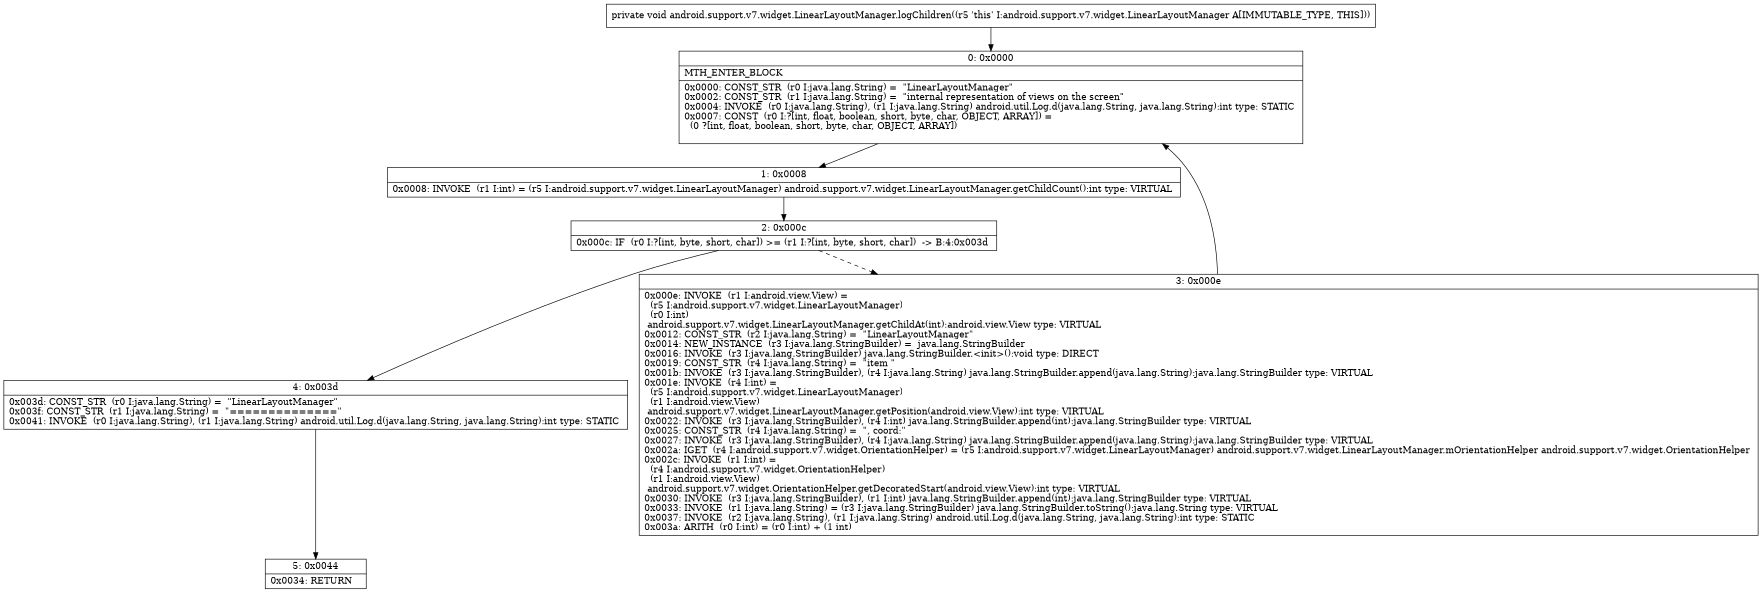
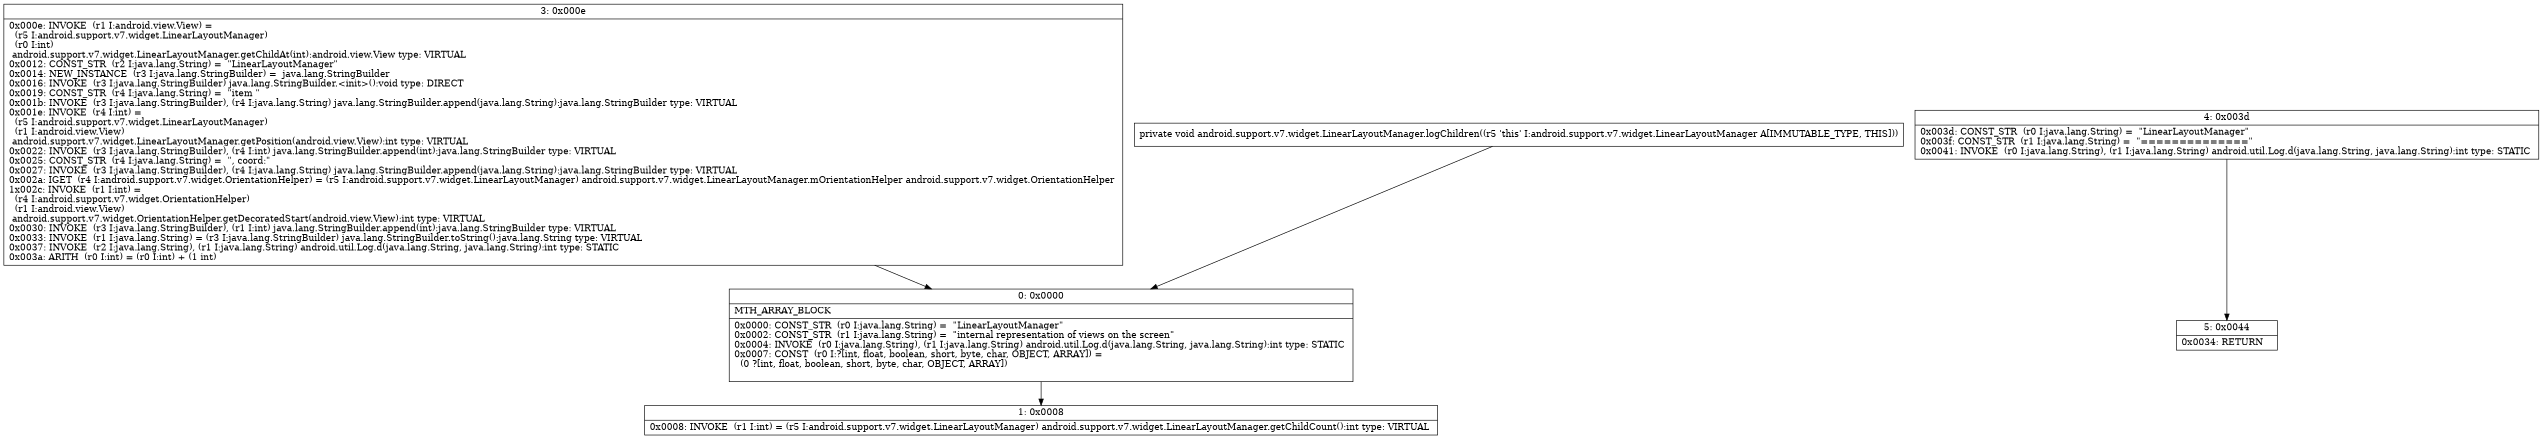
  digraph {
    node [shape=record]
-   n1 [label="{0\:\ 0x0000|MTH_ENTER_BLOCK\l|0x0000: CONST_STR  (r0 I:java.lang.String) =  \"LinearLayoutManager\" \l0x0002: CONST_STR  (r1 I:java.lang.String) =  \"internal representation of views on the screen\" \l0x0004: INVOKE  (r0 I:java.lang.String), (r1 I:java.lang.String) android.util.Log.d(java.lang.String, java.lang.String):int type: STATIC \l0x0007: CONST  (r0 I:?[int, float, boolean, short, byte, char, OBJECT, ARRAY]) = \l  (0 ?[int, float, boolean, short, byte, char, OBJECT, ARRAY])\l \l}"]
+   n1 [label="{0\:\ 0x0000|MTH_ARRAY_BLOCK\l|0x0000: CONST_STR  (r0 I:java.lang.String) =  \"LinearLayoutManager\" \l0x0002: CONST_STR  (r1 I:java.lang.String) =  \"internal representation of views on the screen\" \l0x0004: INVOKE  (r0 I:java.lang.String), (r1 I:java.lang.String) android.util.Log.d(java.lang.String, java.lang.String):int type: STATIC \l0x0007: CONST  (r0 I:?[int, float, boolean, short, byte, char, OBJECT, ARRAY]) = \l  (0 ?[int, float, boolean, short, byte, char, OBJECT, ARRAY])\l \l}"]
    n2 [label="{1\:\ 0x0008|0x0008: INVOKE  (r1 I:int) = (r5 I:android.support.v7.widget.LinearLayoutManager) android.support.v7.widget.LinearLayoutManager.getChildCount():int type: VIRTUAL \l}"]
-   n3 [label="{2\:\ 0x000c|0x000c: IF  (r0 I:?[int, byte, short, char]) \>= (r1 I:?[int, byte, short, char])  \-\> B:4:0x003d \l}"]
-   n4 [label="{3\:\ 0x000e|0x000e: INVOKE  (r1 I:android.view.View) = \l  (r5 I:android.support.v7.widget.LinearLayoutManager)\l  (r0 I:int)\l android.support.v7.widget.LinearLayoutManager.getChildAt(int):android.view.View type: VIRTUAL \l0x0012: CONST_STR  (r2 I:java.lang.String) =  \"LinearLayoutManager\" \l0x0014: NEW_INSTANCE  (r3 I:java.lang.StringBuilder) =  java.lang.StringBuilder \l0x0016: INVOKE  (r3 I:java.lang.StringBuilder) java.lang.StringBuilder.\<init\>():void type: DIRECT \l0x0019: CONST_STR  (r4 I:java.lang.String) =  \"item \" \l0x001b: INVOKE  (r3 I:java.lang.StringBuilder), (r4 I:java.lang.String) java.lang.StringBuilder.append(java.lang.String):java.lang.StringBuilder type: VIRTUAL \l0x001e: INVOKE  (r4 I:int) = \l  (r5 I:android.support.v7.widget.LinearLayoutManager)\l  (r1 I:android.view.View)\l android.support.v7.widget.LinearLayoutManager.getPosition(android.view.View):int type: VIRTUAL \l0x0022: INVOKE  (r3 I:java.lang.StringBuilder), (r4 I:int) java.lang.StringBuilder.append(int):java.lang.StringBuilder type: VIRTUAL \l0x0025: CONST_STR  (r4 I:java.lang.String) =  \", coord:\" \l0x0027: INVOKE  (r3 I:java.lang.StringBuilder), (r4 I:java.lang.String) java.lang.StringBuilder.append(java.lang.String):java.lang.StringBuilder type: VIRTUAL \l0x002a: IGET  (r4 I:android.support.v7.widget.OrientationHelper) = (r5 I:android.support.v7.widget.LinearLayoutManager) android.support.v7.widget.LinearLayoutManager.mOrientationHelper android.support.v7.widget.OrientationHelper \l0x002c: INVOKE  (r1 I:int) = \l  (r4 I:android.support.v7.widget.OrientationHelper)\l  (r1 I:android.view.View)\l android.support.v7.widget.OrientationHelper.getDecoratedStart(android.view.View):int type: VIRTUAL \l0x0030: INVOKE  (r3 I:java.lang.StringBuilder), (r1 I:int) java.lang.StringBuilder.append(int):java.lang.StringBuilder type: VIRTUAL \l0x0033: INVOKE  (r1 I:java.lang.String) = (r3 I:java.lang.StringBuilder) java.lang.StringBuilder.toString():java.lang.String type: VIRTUAL \l0x0037: INVOKE  (r2 I:java.lang.String), (r1 I:java.lang.String) android.util.Log.d(java.lang.String, java.lang.String):int type: STATIC \l0x003a: ARITH  (r0 I:int) = (r0 I:int) + (1 int) \l}"]
+   n4 [label="{3\:\ 0x000e|0x000e: INVOKE  (r1 I:android.view.View) = \l  (r5 I:android.support.v7.widget.LinearLayoutManager)\l  (r0 I:int)\l android.support.v7.widget.LinearLayoutManager.getChildAt(int):android.view.View type: VIRTUAL \l0x0012: CONST_STR  (r2 I:java.lang.String) =  \"LinearLayoutManager\" \l0x0014: NEW_INSTANCE  (r3 I:java.lang.StringBuilder) =  java.lang.StringBuilder \l0x0016: INVOKE  (r3 I:java.lang.StringBuilder) java.lang.StringBuilder.\<init\>():void type: DIRECT \l0x0019: CONST_STR  (r4 I:java.lang.String) =  \"item \" \l0x001b: INVOKE  (r3 I:java.lang.StringBuilder), (r4 I:java.lang.String) java.lang.StringBuilder.append(java.lang.String):java.lang.StringBuilder type: VIRTUAL \l0x001e: INVOKE  (r4 I:int) = \l  (r5 I:android.support.v7.widget.LinearLayoutManager)\l  (r1 I:android.view.View)\l android.support.v7.widget.LinearLayoutManager.getPosition(android.view.View):int type: VIRTUAL \l0x0022: INVOKE  (r3 I:java.lang.StringBuilder), (r4 I:int) java.lang.StringBuilder.append(int):java.lang.StringBuilder type: VIRTUAL \l0x0025: CONST_STR  (r4 I:java.lang.String) =  \", coord:\" \l0x0027: INVOKE  (r3 I:java.lang.StringBuilder), (r4 I:java.lang.String) java.lang.StringBuilder.append(java.lang.String):java.lang.StringBuilder type: VIRTUAL \l0x002a: IGET  (r4 I:android.support.v7.widget.OrientationHelper) = (r5 I:android.support.v7.widget.LinearLayoutManager) android.support.v7.widget.LinearLayoutManager.mOrientationHelper android.support.v7.widget.OrientationHelper \l1x002c: INVOKE  (r1 I:int) = \l  (r4 I:android.support.v7.widget.OrientationHelper)\l  (r1 I:android.view.View)\l android.support.v7.widget.OrientationHelper.getDecoratedStart(android.view.View):int type: VIRTUAL \l0x0030: INVOKE  (r3 I:java.lang.StringBuilder), (r1 I:int) java.lang.StringBuilder.append(int):java.lang.StringBuilder type: VIRTUAL \l0x0033: INVOKE  (r1 I:java.lang.String) = (r3 I:java.lang.StringBuilder) java.lang.StringBuilder.toString():java.lang.String type: VIRTUAL \l0x0037: INVOKE  (r2 I:java.lang.String), (r1 I:java.lang.String) android.util.Log.d(java.lang.String, java.lang.String):int type: STATIC \l0x003a: ARITH  (r0 I:int) = (r0 I:int) + (1 int) \l}"]
    n5 [label="{4\:\ 0x003d|0x003d: CONST_STR  (r0 I:java.lang.String) =  \"LinearLayoutManager\" \l0x003f: CONST_STR  (r1 I:java.lang.String) =  \"==============\" \l0x0041: INVOKE  (r0 I:java.lang.String), (r1 I:java.lang.String) android.util.Log.d(java.lang.String, java.lang.String):int type: STATIC \l}"]
    n6 [label="{5\:\ 0x0044|0x0034: RETURN   \l}"]
    n7 [label="{private void android.support.v7.widget.LinearLayoutManager.logChildren((r5 'this' I:android.support.v7.widget.LinearLayoutManager A[IMMUTABLE_TYPE, THIS])) }"]
    n1 -> n2
-   n2 -> n3
-   n3 -> n4 [style=dashed]
-   n3 -> n5
    n4 -> n1
    n5 -> n6
    n7 -> n1
  }
